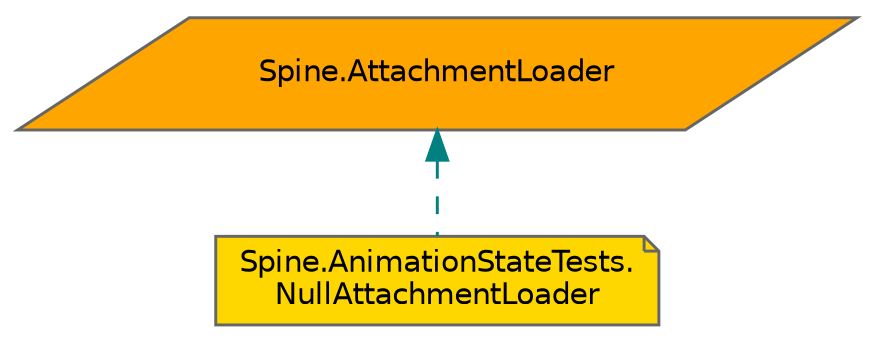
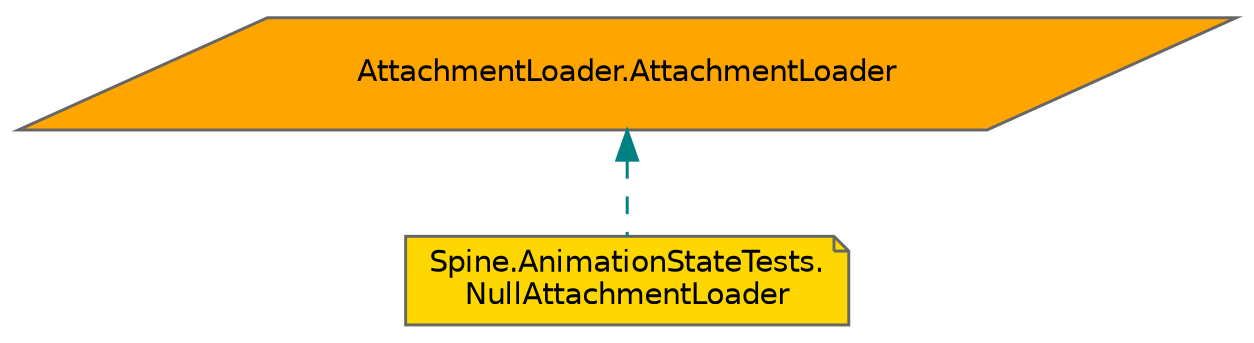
  digraph {
    node [color=gray40 fontname=Helvetica fontsize=10 style=filled]
    n1 [fillcolor=gold fontcolor=black height=0.2 label="Spine.AnimationStateTests.\lNullAttachmentLoader" shape=note width=0.4]
-   n2 [fillcolor=orange height=0.2 label="Spine.AttachmentLoader" shape=parallelogram width=0.4]
+   n2 [fillcolor=orange height=0.2 label="AttachmentLoader.AttachmentLoader" shape=parallelogram width=0.4]
    n2 -> n1 [color=teal dir=back fontname=Helvetica fontsize=10 labelfontname=Helvetica labelfontsize=10 style=dashed]
  }
